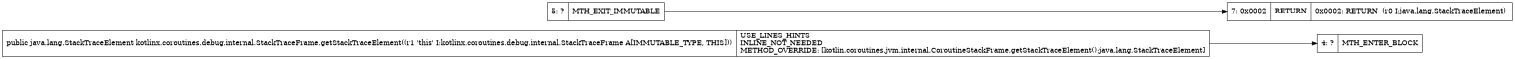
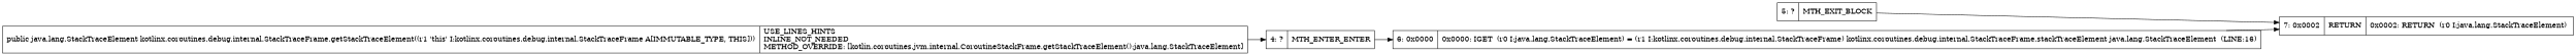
  digraph {
    rankdir=LR
    node [shape=record]
-   n1 [label="{4\:\ ?|MTH_ENTER_BLOCK\l}"]
+   n1 [label="{4\:\ ?|MTH_ENTER_ENTER\l}"]
+   n2 [label="{6\:\ 0x0000|0x0000: IGET  (r0 I:java.lang.StackTraceElement) = (r1 I:kotlinx.coroutines.debug.internal.StackTraceFrame) kotlinx.coroutines.debug.internal.StackTraceFrame.stackTraceElement java.lang.StackTraceElement  (LINE:16)\l}"]
    n3 [label="{7\:\ 0x0002|RETURN\l|0x0002: RETURN  (r0 I:java.lang.StackTraceElement) \l}"]
-   n4 [label="{5\:\ ?|MTH_EXIT_IMMUTABLE\l}"]
+   n4 [label="{5\:\ ?|MTH_EXIT_BLOCK\l}"]
    n5 [label="{public java.lang.StackTraceElement kotlinx.coroutines.debug.internal.StackTraceFrame.getStackTraceElement((r1 'this' I:kotlinx.coroutines.debug.internal.StackTraceFrame A[IMMUTABLE_TYPE, THIS]))  | USE_LINES_HINTS\lINLINE_NOT_NEEDED\lMETHOD_OVERRIDE: [kotlin.coroutines.jvm.internal.CoroutineStackFrame.getStackTraceElement():java.lang.StackTraceElement]\l}"]
+   n1 -> n2
+   n2 -> n3
    n4 -> n3
    n5 -> n1
  }
